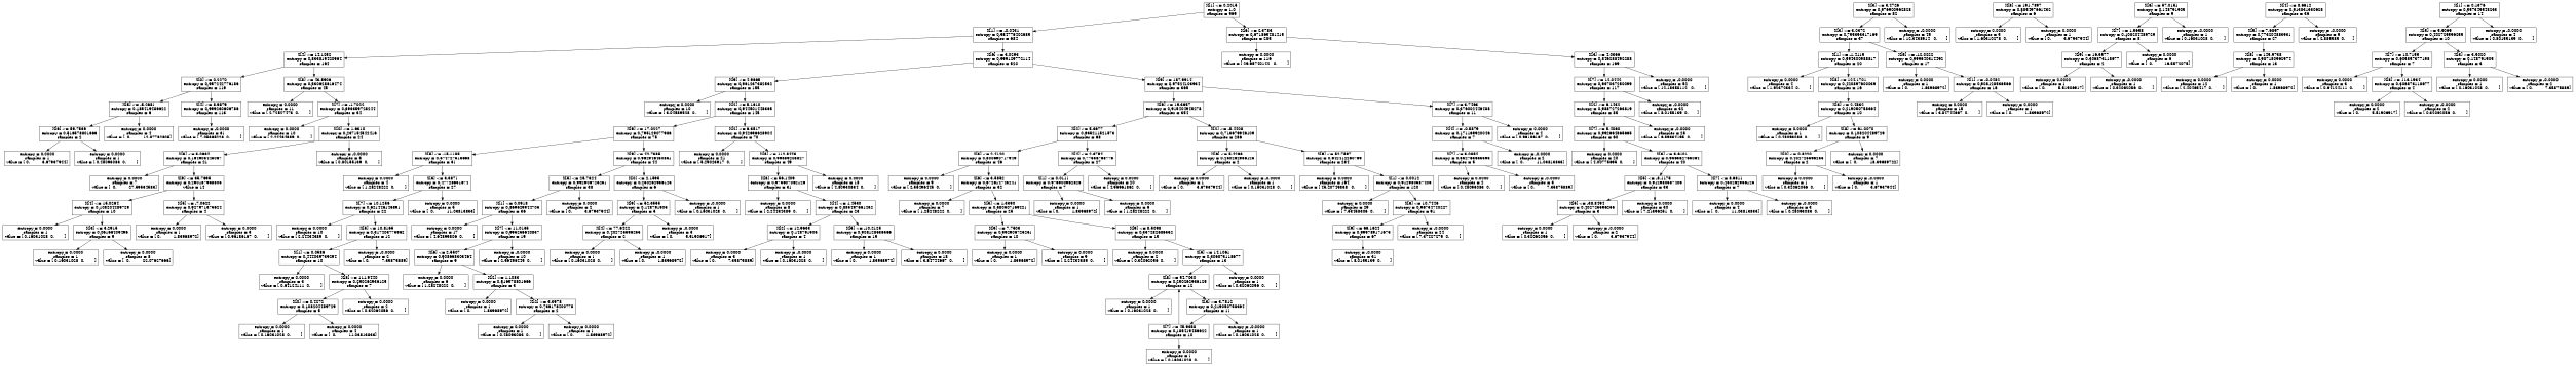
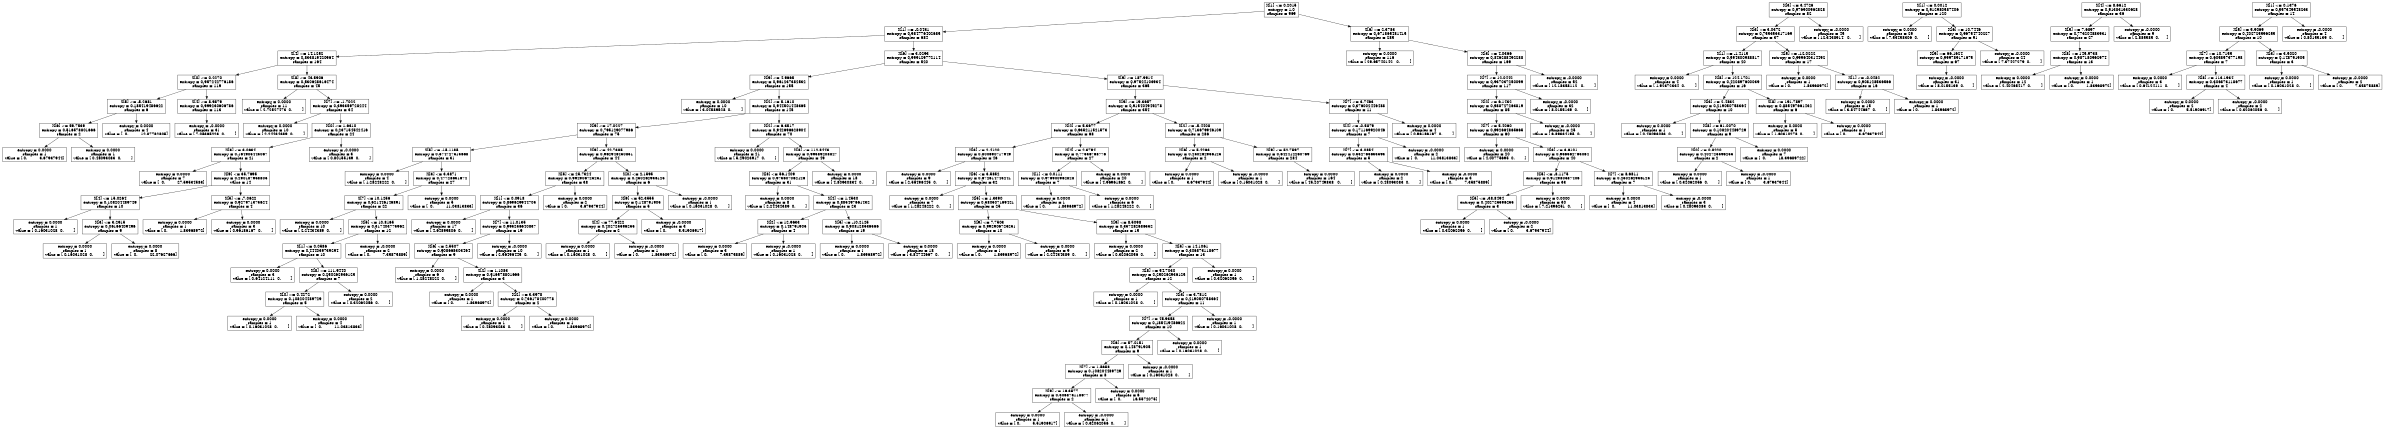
  digraph {
    node [shape=box]
    n1 [label="X[1] <= 0.2015\nentropy = 1.0\nsamples = 969"]
    n2 [label="X[1] <= -0.0431\nentropy = 0.984776402685\nsamples = 684"]
    n3 [label="X[6] <= 2.3783\nentropy = 0.671865481415\nsamples = 285"]
    n4 [label="X[4] <= 14.1252\nentropy = 0.833819420964\nsamples = 164"]
    n5 [label="X[6] <= 3.0293\nentropy = 0.999129772114\nsamples = 520"]
    n6 [label="entropy = 0.0000\nsamples = 116\nvalue = [ 29.65740142   0.        ]"]
    n7 [label="X[3] <= 4.0366\nentropy = 0.846288492288\nsamples = 169"]
    n8 [label="X[0] <= 0.2270\nentropy = 0.957242776186\nsamples = 119"]
    n9 [label="X[8] <= 43.5906\nentropy = 0.530628616474\nsamples = 45"]
    n10 [label="X[9] <= 4.9665\nentropy = 0.961237382532\nsamples = 155"]
    n11 [label="X[9] <= 187.9914\nentropy = 0.97524103934\nsamples = 365"]
    n12 [label="X[5] <= -5.2681\nentropy = 0.185419486622\nsamples = 6"]
    n13 [label="X[4] <= 8.9879\nentropy = 0.999230606786\nsamples = 113"]
    n14 [label="entropy = 0.0000\nsamples = 11\nvalue = [ 2.72527473  0.        ]"]
    n15 [label="X[7] <= -1.7022\nentropy = 0.393359728244\nsamples = 34"]
    n16 [label="X[6] <= 59.7539\nentropy = 0.516578801666\nsamples = 2"]
    n17 [label="entropy = 0.0000\nsamples = 4\nvalue = [  0.          12.87782805]"]
    n18 [label="entropy = -0.0000\nsamples = 31\nvalue = [ 7.05365223  0.        ]"]
    n19 [label="entropy = 0.0000\nsamples = 1\nvalue = [ 0.          3.67937944]"]
    n20 [label="entropy = 0.0000\nsamples = 1\nvalue = [ 0.48093083  0.        ]"]
    n21 [label="X[3] <= 3.4726\nentropy = 0.976900962828\nsamples = 82"]
    n22 [label="X[3] <= 3.0372\nentropy = 0.755353317169\nsamples = 37"]
    n23 [label="entropy = -0.0000\nsamples = 45\nvalue = [ 12.3438914   0.       ]"]
    n24 [label="X[1] <= -1.4115\nentropy = 0.594300988817\nsamples = 20"]
    n25 [label="X[5] <= -12.0222\nentropy = 0.999640314492\nsamples = 17"]
    n26 [label="entropy = 0.0000\nsamples = 4\nvalue = [ 1.92372334  0.        ]"]
    n27 [label="X[8] <= 124.1701\nentropy = 0.420897600039\nsamples = 16"]
    n28 [label="entropy = 0.0000\nsamples = 1\nvalue = [ 0.          1.83968972]"]
    n29 [label="X[1] <= -0.0482\nentropy = 0.908128536566\nsamples = 16"]
    n30 [label="X[3] <= 2.4832\nentropy = 0.219050758364\nsamples = 10"]
    n31 [label="X[8] <= 191.7897\nentropy = 0.885497661432\nsamples = 6"]
    n32 [label="entropy = 0.0000\nsamples = 1\nvalue = [ 0.48093083  0.        ]"]
    n33 [label="X[8] <= 61.0070\nentropy = 0.108204489729\nsamples = 9"]
    n34 [label="entropy = 0.0000\nsamples = 5\nvalue = [ 1.60310278  0.        ]"]
    n35 [label="entropy = 0.0000\nsamples = 1\nvalue = [ 0.          3.67937944]"]
    n36 [label="X[0] <= 0.8220\nentropy = 0.402725596255\nsamples = 2"]
    n37 [label="entropy = 0.0000\nsamples = 7\nvalue = [  0.          18.39689722]"]
    n38 [label="entropy = 0.0000\nsamples = 1\nvalue = [ 0.32062056  0.        ]"]
    n39 [label="entropy = -0.0000\nsamples = 1\nvalue = [ 0.          3.67937944]"]
    n40 [label="entropy = 0.0000\nsamples = 15\nvalue = [ 3.84744667  0.        ]"]
    n41 [label="entropy = 0.0000\nsamples = 1\nvalue = [ 0.          1.83968972]"]
    n42 [label="entropy = 0.0000\nsamples = 10\nvalue = [ 2.24434389  0.        ]"]
    n43 [label="X[0] <= 1.6310\nentropy = 0.237154542416\nsamples = 24"]
    n44 [label="X[3] <= 3.0634\nentropy = 0.164905445067\nsamples = 21"]
    n45 [label="entropy = -0.0000\nsamples = 3\nvalue = [ 0.80155139  0.        ]"]
    n46 [label="entropy = 0.0000\nsamples = 7\nvalue = [  0.          27.59534583]"]
    n47 [label="X[9] <= 35.7695\nentropy = 0.290187958805\nvalue = 14"]
    n48 [label="X[4] <= 15.0264\nentropy = 0.108204489729\nsamples = 10"]
    n49 [label="X[5] <= -7.0622\nentropy = 0.927971375624\nsamples = 4"]
    n50 [label="entropy = 0.0000\nsamples = 1\nvalue = [ 0.16031028  0.        ]"]
    n51 [label="X[3] <= 3.2915\nentropy = 0.06166409496\nsamples = 9"]
    n52 [label="entropy = 0.0000\nsamples = 1\nvalue = [ 0.          1.83968972]"]
    n53 [label="entropy = 0.0000\nsamples = 3\nvalue = [ 0.96186167  0.        ]"]
    n54 [label="entropy = 0.0000\nsamples = 1\nvalue = [ 0.16031028  0.        ]"]
    n55 [label="entropy = 0.0000\nsamples = 8\nvalue = [  0.          22.07627666]"]
    n56 [label="entropy = 0.0000\nsamples = 10\nvalue = [ 3.04589528  0.        ]"]
    n57 [label="X[2] <= 5.1610\nentropy = 0.944501448365\nsamples = 145"]
    n58 [label="X[9] <= 19.3657\nentropy = 0.915404945278\nsamples = 354"]
    n59 [label="X[7] <= 3.7463\nentropy = 0.376002446488\nsamples = 11"]
    n60 [label="X[9] <= 17.0227\nentropy = 0.795129077986\nsamples = 75"]
    n61 [label="X[2] <= 6.3517\nentropy = 0.942696628904\nsamples = 70"]
    n62 [label="X[5] <= -15.1185\nentropy = 0.574727515668\nsamples = 31"]
    n63 [label="X[9] <= 42.7385\nentropy = 0.962946450851\nsamples = 44"]
    n64 [label="entropy = 0.0000\nsamples = 21\nvalue = [ 5.29023917  0.        ]"]
    n65 [label="X[8] <= 112.8443\nentropy = 0.99389208827\nsamples = 49"]
    n66 [label="entropy = 0.0000\nsamples = 4\nvalue = [ 1.28248222  0.        ]"]
    n67 [label="X[3] <= 3.3871\nentropy = 0.47728631674\nsamples = 27"]
    n68 [label="X[5] <= 25.7324\nentropy = 0.992906725251\nsamples = 38"]
    n69 [label="X[0] <= 2.1595\nentropy = 0.250262936125\nsamples = 6"]
    n70 [label="X[7] <= 10.1256\nentropy = 0.621446146891\nsamples = 22"]
    n71 [label="entropy = 0.0000\nsamples = 5\nvalue = [  0.          11.03813833]"]
    n72 [label="entropy = 0.0000\nsamples = 10\nvalue = [ 2.24434389  0.        ]"]
    n73 [label="X[5] <= 10.8165\nentropy = 0.317403775962\nsamples = 12"]
    n74 [label="X[1] <= 0.0586\nentropy = 0.444039739294\nsamples = 10"]
    n75 [label="entropy = -0.0000\nsamples = 2\nvalue = [ 0.          7.35875889]"]
    n76 [label="entropy = 0.0000\nsamples = 3\nvalue = [ 0.64124111  0.        ]"]
    n77 [label="X[8] <= 111.9440\nentropy = 0.250262936125\nsamples = 7"]
    n78 [label="X[0] <= 0.4272\nentropy = 0.108204489729\nsamples = 5"]
    n79 [label="entropy = 0.0000\nsamples = 2\nvalue = [ 0.32062056  0.        ]"]
    n80 [label="entropy = 0.0000\nsamples = 1\nvalue = [ 0.16031028  0.        ]"]
    n81 [label="entropy = 0.0000\nsamples = 4\nvalue = [  0.          11.03813833]"]
    n82 [label="X[1] <= 0.0918\nentropy = 0.869629944705\nsamples = 36"]
    n83 [label="entropy = 0.0000\nsamples = 2\nvalue = [ 0.          3.67937944]"]
    n84 [label="X[9] <= 52.3555\nentropy = 0.148791905\nsamples = 5"]
    n85 [label="entropy = -0.0000\nsamples = 1\nvalue = [ 0.16031028  0.        ]"]
    n86 [label="entropy = 0.0000\nsamples = 17\nvalue = [ 4.64899806  0.        ]"]
    n87 [label="X[7] <= 11.0135\nentropy = 0.995256640837\nsamples = 19"]
    n88 [label="X[6] <= 2.5507\nentropy = 0.908668303464\nsamples = 9"]
    n89 [label="entropy = -0.0000\nsamples = 10\nvalue = [ 2.56496445  0.        ]"]
    n90 [label="entropy = 0.0000\nsamples = 6\nvalue = [ 1.28248222  0.        ]"]
    n91 [label="X[2] <= 1.1083\nentropy = 0.516578801666\nsamples = 3"]
    n92 [label="entropy = 0.0000\nsamples = 1\nvalue = [ 0.          1.83968972]"]
    n93 [label="X[2] <= 3.3978\nentropy = 0.736178400778\nsamples = 2"]
    n94 [label="entropy = 0.0000\nsamples = 1\nvalue = [ 0.48093083  0.        ]"]
    n95 [label="entropy = 0.0000\nsamples = 1\nvalue = [ 0.          1.83968972]"]
    n96 [label="X[4] <= 77.6422\nentropy = 0.402725596255\nsamples = 2"]
    n97 [label="entropy = -0.0000\nsamples = 3\nvalue = [ 0.          5.51906917]"]
    n98 [label="entropy = 0.0000\nsamples = 1\nvalue = [ 0.16031028  0.        ]"]
    n99 [label="entropy = -0.0000\nsamples = 1\nvalue = [ 0.          1.83968972]"]
    n100 [label="X[8] <= 56.1409\nentropy = 0.973607062126\nsamples = 31"]
    n101 [label="entropy = 0.0000\nsamples = 18\nvalue = [ 4.80930834  0.        ]"]
    n102 [label="entropy = 0.0000\nsamples = 8\nvalue = [ 2.24434389  0.        ]"]
    n103 [label="X[4] <= 1.4530\nentropy = 0.885497661432\nsamples = 23"]
    n104 [label="X[2] <= 12.9633\nentropy = 0.148791905\nsamples = 4"]
    n105 [label="X[5] <= -10.2125\nentropy = 0.908128536566\nsamples = 19"]
    n106 [label="entropy = 0.0000\nsamples = 3\nvalue = [ 0.          7.35875889]"]
    n107 [label="entropy = -0.0000\nsamples = 1\nvalue = [ 0.16031028  0.        ]"]
    n108 [label="entropy = 0.0000\nsamples = 1\nvalue = [ 0.          1.83968972]"]
    n109 [label="entropy = 0.0000\nsamples = 18\nvalue = [ 3.84744667  0.        ]"]
    n110 [label="X[2] <= 5.3677\nentropy = 0.935211521573\nsamples = 68"]
    n111 [label="X[2] <= -5.4408\nentropy = 0.713679946109\nsamples = 286"]
    n112 [label="X[4] <= -0.5879\nentropy = 0.171169920046\nsamples = 7"]
    n113 [label="entropy = 0.0000\nsamples = 4\nvalue = [ 0.96186167  0.        ]"]
    n114 [label="X[3] <= 2.4120\nentropy = 0.800690717949\nsamples = 46"]
    n115 [label="X[4] <= 2.3794\nentropy = 0.77336768776\nsamples = 27"]
    n116 [label="X[6] <= 5.4263\nentropy = 0.250262936125\nsamples = 2"]
    n117 [label="X[9] <= 52.7597\nentropy = 0.642412260769\nsamples = 284"]
    n118 [label="entropy = 0.0000\nsamples = 9\nvalue = [ 2.56496445  0.        ]"]
    n119 [label="X[6] <= 3.5852\nentropy = 0.672614743241\nsamples = 32"]
    n120 [label="X[1] <= 0.0111\nentropy = 0.976900962828\nsamples = 7"]
    n121 [label="entropy = 0.0000\nsamples = 20\nvalue = [ 4.96961862  0.        ]"]
    n122 [label="entropy = 0.0000\nsamples = 7\nvalue = [ 1.28248222  0.        ]"]
    n123 [label="X[5] <= 1.3390\nentropy = 0.580507169421\nsamples = 25"]
    n124 [label="X[9] <= 7.7503\nentropy = 0.992906725251\nsamples = 10"]
    n125 [label="X[9] <= 8.5098\nentropy = 0.357282686552\nsamples = 15"]
    n126 [label="entropy = 0.0000\nsamples = 1\nvalue = [ 0.          1.83968972]"]
    n127 [label="entropy = 0.0000\nsamples = 9\nvalue = [ 2.24434389  0.        ]"]
    n128 [label="entropy = 0.0000\nsamples = 2\nvalue = [ 0.32062056  0.        ]"]
    n129 [label="X[5] <= 14.1061\nentropy = 0.306873118677\nsamples = 13"]
    n130 [label="X[8] <= 54.7030\nentropy = 0.250262936125\nsamples = 12"]
    n131 [label="entropy = 0.0000\nsamples = 1\nvalue = [ 0.32062056  0.        ]"]
    n132 [label="entropy = 0.0000\nsamples = 1\nvalue = [ 0.16031028  0.        ]"]
    n133 [label="X[3] <= 3.7812\nentropy = 0.219050758364\nsamples = 11"]
    n134 [label="X[7] <= 45.9358\nentropy = 0.185419486622\nsamples = 10"]
    n135 [label="entropy = -0.0000\nsamples = 1\nvalue = [ 0.16031028  0.        ]"]
    n136 [label="X[6] <= 57.0151\nentropy = 0.148791905\nsamples = 9"]
    n137 [label="entropy = 0.0000\nsamples = 1\nvalue = [ 0.16031028  0.        ]"]
    n138 [label="X[7] <= 1.5658\nentropy = 0.108204489729\nsamples = 8"]
    n139 [label="entropy = -0.0000\nsamples = 1\nvalue = [ 0.16031028  0.        ]"]
    n140 [label="X[9] <= 16.3577\nentropy = 0.306873118677\nsamples = 2"]
    n141 [label="entropy = 0.0000\nsamples = 6\nvalue = [  0.         16.5572075]"]
    n142 [label="entropy = 0.0000\nsamples = 1\nvalue = [ 0.          5.51906917]"]
    n143 [label="entropy = -0.0000\nsamples = 1\nvalue = [ 0.32062056  0.        ]"]
    n144 [label="entropy = 0.0000\nsamples = 1\nvalue = [ 0.          1.83968972]"]
    n145 [label="entropy = 0.0000\nsamples = 6\nvalue = [ 1.28248222  0.        ]"]
    n146 [label="entropy = 0.0000\nsamples = 1\nvalue = [ 0.          3.67937944]"]
    n147 [label="entropy = -0.0000\nsamples = 1\nvalue = [ 0.16031028  0.        ]"]
    n148 [label="entropy = 0.0000\nsamples = 164\nvalue = [ 45.20749838   0.        ]"]
    n149 [label="X[1] <= 0.0012\nentropy = 0.912980587406\nsamples = 120"]
    n150 [label="entropy = 0.0000\nsamples = 29\nvalue = [ 7.53458306  0.        ]"]
    n151 [label="X[6] <= 10.7446\nentropy = 0.96754740227\nsamples = 91"]
    n152 [label="X[9] <= 66.1624\nentropy = 0.999789171675\nsamples = 67"]
    n153 [label="entropy = -0.0000\nsamples = 24\nvalue = [ 7.37427279  0.        ]"]
    n154 [label="entropy = -0.0000\nsamples = 31\nvalue = [ 8.0155139  0.       ]"]
    n155 [label="X[4] <= 8.6612\nentropy = 0.913831330628\nsamples = 36"]
    n156 [label="X[5] <= 7.6897\nentropy = 0.773204883931\nsamples = 27"]
    n157 [label="entropy = -0.0000\nsamples = 9\nvalue = [ 2.885585  0.      ]"]
    n158 [label="X[8] <= 145.9738\nentropy = 0.987180962974\nsamples = 13"]
    n159 [label="X[1] <= 0.1376\nentropy = 0.557349548233\nsamples = 14"]
    n160 [label="X[5] <= 5.9069\nentropy = 0.402725596255\nsamples = 10"]
    n161 [label="entropy = -0.0000\nsamples = 4\nvalue = [ 0.80155139  0.        ]"]
    n162 [label="entropy = 0.0000\nsamples = 12\nvalue = [ 2.40465417  0.        ]"]
    n163 [label="entropy = 0.0000\nsamples = 1\nvalue = [ 0.          1.83968972]"]
    n164 [label="X[7] <= 10.7155\nentropy = 0.605857377198\nsamples = 7"]
    n165 [label="X[3] <= 3.5020\nentropy = 0.148791905\nsamples = 3"]
    n166 [label="entropy = 0.0000\nsamples = 3\nvalue = [ 0.64124111  0.        ]"]
    n167 [label="X[8] <= 113.1934\nentropy = 0.306873118677\nsamples = 4"]
    n168 [label="entropy = 0.0000\nsamples = 1\nvalue = [ 0.16031028  0.        ]"]
    n169 [label="entropy = -0.0000\nsamples = 2\nvalue = [ 0.          7.35875889]"]
    n170 [label="entropy = 0.0000\nsamples = 2\nvalue = [ 0.          5.51906917]"]
    n171 [label="entropy = -0.0000\nsamples = 2\nvalue = [ 0.32062056  0.        ]"]
    n172 [label="X[7] <= 3.0854\nentropy = 0.332763633593\nsamples = 5"]
    n173 [label="entropy = -0.0000\nsamples = 2\nvalue = [  0.          11.03813833]"]
    n174 [label="entropy = 0.0000\nsamples = 2\nvalue = [ 0.48093083  0.        ]"]
    n175 [label="entropy = -0.0000\nsamples = 3\nvalue = [ 0.          7.35875889]"]
    n176 [label="X[7] <= 12.0442\nentropy = 0.937037250099\nsamples = 117"]
    n177 [label="entropy = -0.0000\nsamples = 52\nvalue = [ 12.18358112   0.        ]"]
    n178 [label="X[2] <= 6.1432\nentropy = 0.988727263819\nsamples = 85"]
    n179 [label="entropy = -0.0000\nsamples = 32\nvalue = [ 8.0155139  0.       ]"]
    n180 [label="X[7] <= 5.4060\nentropy = 0.992664865665\nsamples = 60"]
    n181 [label="entropy = -0.0000\nsamples = 25\nvalue = [ 6.89334195  0.        ]"]
    n182 [label="entropy = 0.0000\nsamples = 20\nvalue = [ 4.00775695  0.        ]"]
    n183 [label="X[3] <= 3.6101\nentropy = 0.936362763064\nsamples = 40"]
    n184 [label="X[5] <= -8.1175\nentropy = 0.912980587406\nsamples = 33"]
    n185 [label="X[7] <= 8.6811\nentropy = 0.250262936125\nsamples = 7"]
    n186 [label="X[5] <= -38.8494\nentropy = 0.402725596255\nsamples = 3"]
    n187 [label="entropy = 0.0000\nsamples = 30\nvalue = [ 7.21396251  0.        ]"]
    n188 [label="entropy = 0.0000\nsamples = 4\nvalue = [  0.          11.03813833]"]
    n189 [label="entropy = -0.0000\nsamples = 3\nvalue = [ 0.48093083  0.        ]"]
    n190 [label="entropy = 0.0000\nsamples = 1\nvalue = [ 0.32062056  0.        ]"]
    n191 [label="entropy = -0.0000\nsamples = 2\nvalue = [ 0.          3.67937944]"]
    n1 -> n2
    n1 -> n3
    n2 -> n4
    n2 -> n5
    n3 -> n6
    n3 -> n7
    n4 -> n8
    n4 -> n9
    n5 -> n10
    n5 -> n11
    n7 -> n176
    n7 -> n177
    n8 -> n12
    n8 -> n13
    n9 -> n14
    n9 -> n15
    n10 -> n56
    n10 -> n57
    n11 -> n58
    n11 -> n59
    n12 -> n16
    n12 -> n17
    n13 -> n18
    n15 -> n42
    n15 -> n43
    n16 -> n19
    n16 -> n20
    n21 -> n22
    n21 -> n23
    n22 -> n24
    n22 -> n25
    n24 -> n26
    n24 -> n27
    n25 -> n28
    n25 -> n29
    n27 -> n30
+   n27 -> n31
    n29 -> n40
    n29 -> n41
    n30 -> n32
    n30 -> n33
    n31 -> n34
    n31 -> n35
    n33 -> n36
    n33 -> n37
    n36 -> n38
    n36 -> n39
    n43 -> n44
    n43 -> n45
    n44 -> n46
    n44 -> n47
    n47 -> n48
    n47 -> n49
    n48 -> n50
    n48 -> n51
    n49 -> n52
    n49 -> n53
    n51 -> n54
    n51 -> n55
    n57 -> n60
    n57 -> n61
    n58 -> n110
    n58 -> n111
    n59 -> n112
    n59 -> n113
    n60 -> n62
    n60 -> n63
    n61 -> n64
    n61 -> n65
    n62 -> n66
    n62 -> n67
    n63 -> n68
    n63 -> n69
    n65 -> n100
    n65 -> n101
    n67 -> n70
    n67 -> n71
    n68 -> n82
    n68 -> n83
    n69 -> n84
    n69 -> n85
    n70 -> n72
    n70 -> n73
    n73 -> n74
    n73 -> n75
    n74 -> n76
    n74 -> n77
    n77 -> n78
    n77 -> n79
    n78 -> n80
    n78 -> n81
    n82 -> n86
    n82 -> n87
    n84 -> n96
    n84 -> n97
    n87 -> n88
    n87 -> n89
    n88 -> n90
    n88 -> n91
    n91 -> n92
    n91 -> n93
    n93 -> n94
    n93 -> n95
    n96 -> n98
    n96 -> n99
    n100 -> n102
    n100 -> n103
    n103 -> n104
    n103 -> n105
    n104 -> n106
    n104 -> n107
    n105 -> n108
    n105 -> n109
    n110 -> n114
    n110 -> n115
    n111 -> n116
    n111 -> n117
    n112 -> n172
    n112 -> n173
    n114 -> n118
    n114 -> n119
    n115 -> n120
    n115 -> n121
    n116 -> n146
    n116 -> n147
    n117 -> n148
-   n117 -> n149
    n119 -> n122
    n119 -> n123
    n120 -> n144
    n120 -> n145
    n123 -> n124
    n123 -> n125
    n124 -> n126
    n124 -> n127
    n125 -> n128
    n125 -> n129
    n129 -> n130
    n129 -> n131
    n130 -> n132
    n130 -> n133
    n133 -> n134
    n133 -> n135
-   n134 -> n130
+   n134 -> n136
    n134 -> n137
    n136 -> n138
    n136 -> n139
    n138 -> n140
    n138 -> n141
    n140 -> n142
    n140 -> n143
    n149 -> n150
    n149 -> n151
    n151 -> n152
    n151 -> n153
    n152 -> n154
    n155 -> n156
    n155 -> n157
    n156 -> n158
    n158 -> n162
    n158 -> n163
    n159 -> n160
    n159 -> n161
    n160 -> n164
    n160 -> n165
    n164 -> n166
    n164 -> n167
    n165 -> n168
    n165 -> n169
    n167 -> n170
    n167 -> n171
    n172 -> n174
    n172 -> n175
    n176 -> n178
    n176 -> n179
    n178 -> n180
    n178 -> n181
    n180 -> n182
    n180 -> n183
    n183 -> n184
    n183 -> n185
    n184 -> n186
    n184 -> n187
    n185 -> n188
    n185 -> n189
    n186 -> n190
    n186 -> n191
  }
